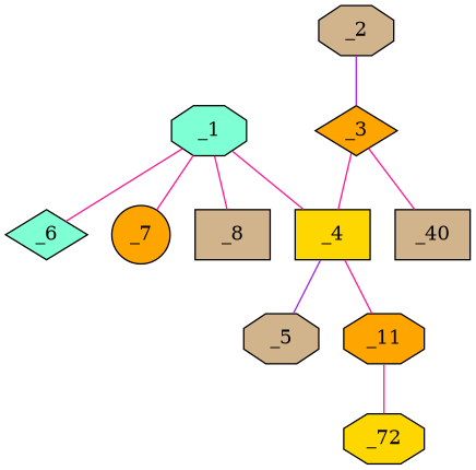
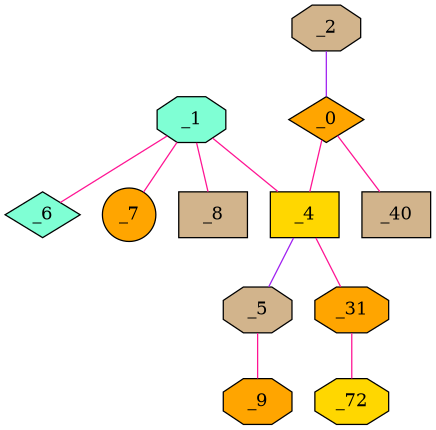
  graph {
    node [charge=0 chem=1 fillcolor=orange shape=octagon style=filled symbol="C  " x=3.7321 y=-0.433]
    edge [color=deeppink valence=1]
    _1 [fillcolor=aquamarine y=1.567]
    _6 [fillcolor=aquamarine shape=diamond x=4.5981 y=1.067]
    _7 [shape=circle x=3.2321 y=2.433]
    _8 [fillcolor=tan shape=box x=4.2321 y=2.433]
    _4 [fillcolor=gold shape=box]
    _2 [fillcolor=tan x=2.866 y=1.067]
-   _3 [shape=diamond x=2.866 y=0.067]
+   _3 [shape=diamond x=2.866 y=0.067 label=_0]
    n8 [chem=2 fillcolor=tan label=_40 shape=box symbol="O  " x=2]
    _5 [fillcolor=tan x=4.5981 y=0.067]
-   _11 [charge=1 chem=4 symbol="N  " x=3.732 y=-1.433]
+   _11 [charge=1 chem=4 symbol="N  " x=3.732 y=-1.433 label=_31]
+   _9 [chem=2 symbol="O  " x=5.4641]
    n12 [charge=-1 chem=4 fillcolor=gold label=_72 symbol="N  " x=3.732 y=-2.433]
    _1 -- _6
    _1 -- _7
    _1 -- _8
    _1 -- _4
    _4 -- _5 [color=purple]
    _4 -- _11 [valence=2]
    _2 -- _3 [color=purple]
    _3 -- _4
    _3 -- n8 [valence=2]
+   _5 -- _9 [valence=2]
    _11 -- n12 [valence=2]
  }
